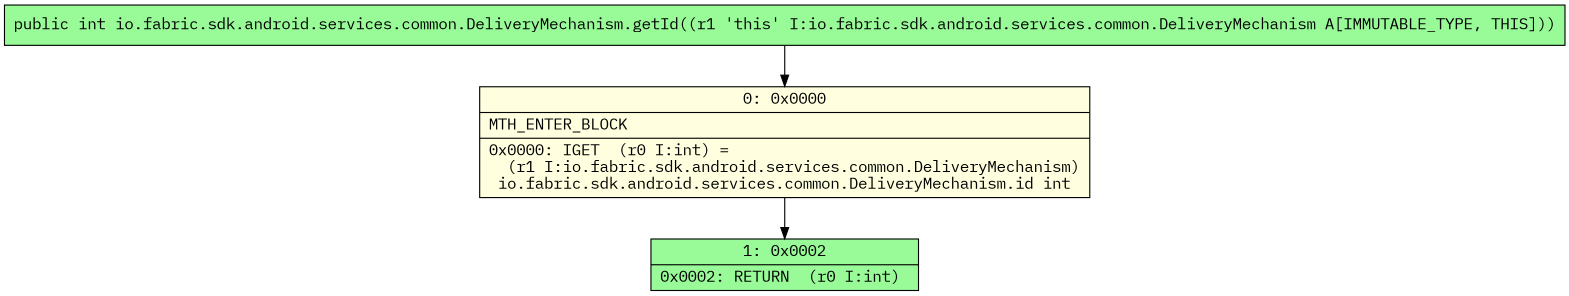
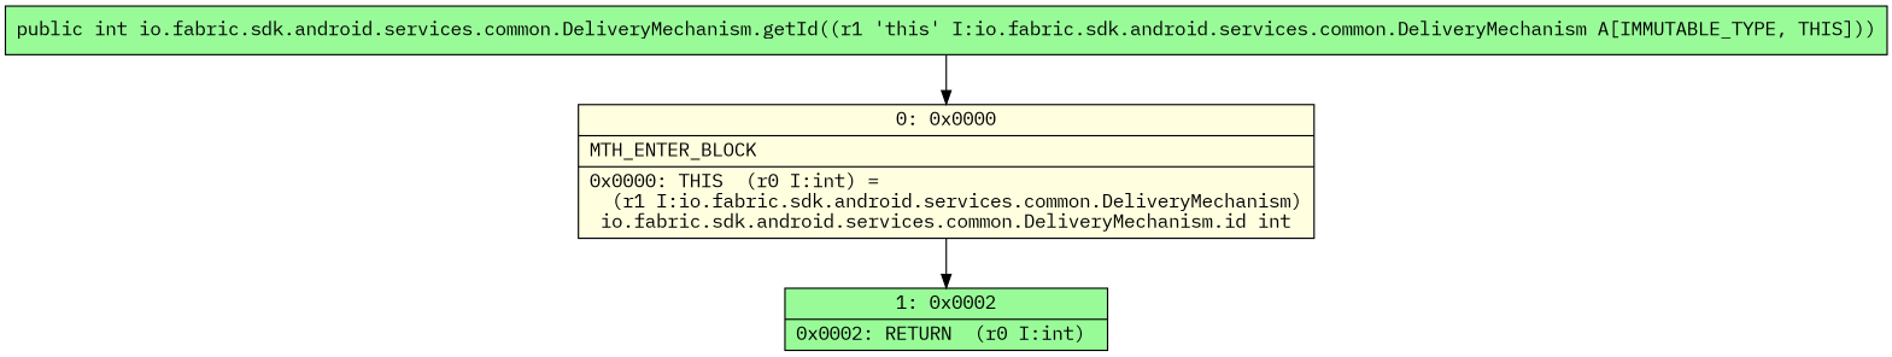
  digraph {
    fontname="IBM Plex Mono"
    node [shape=record style=filled fillcolor=palegreen fontname="IBM Plex Mono"]
    edge [fontname="IBM Plex Mono"]
-   n1 [label="{0\:\ 0x0000|MTH_ENTER_BLOCK\l|0x0000: IGET  (r0 I:int) = \l  (r1 I:io.fabric.sdk.android.services.common.DeliveryMechanism)\l io.fabric.sdk.android.services.common.DeliveryMechanism.id int \l}" fillcolor=lightyellow]
+   n1 [label="{0\:\ 0x0000|MTH_ENTER_BLOCK\l|0x0000: THIS  (r0 I:int) = \l  (r1 I:io.fabric.sdk.android.services.common.DeliveryMechanism)\l io.fabric.sdk.android.services.common.DeliveryMechanism.id int \l}" fillcolor=lightyellow]
    n2 [label="{1\:\ 0x0002|0x0002: RETURN  (r0 I:int) \l}"]
    n3 [label="{public int io.fabric.sdk.android.services.common.DeliveryMechanism.getId((r1 'this' I:io.fabric.sdk.android.services.common.DeliveryMechanism A[IMMUTABLE_TYPE, THIS])) }"]
    n1 -> n2
    n3 -> n1
  }
